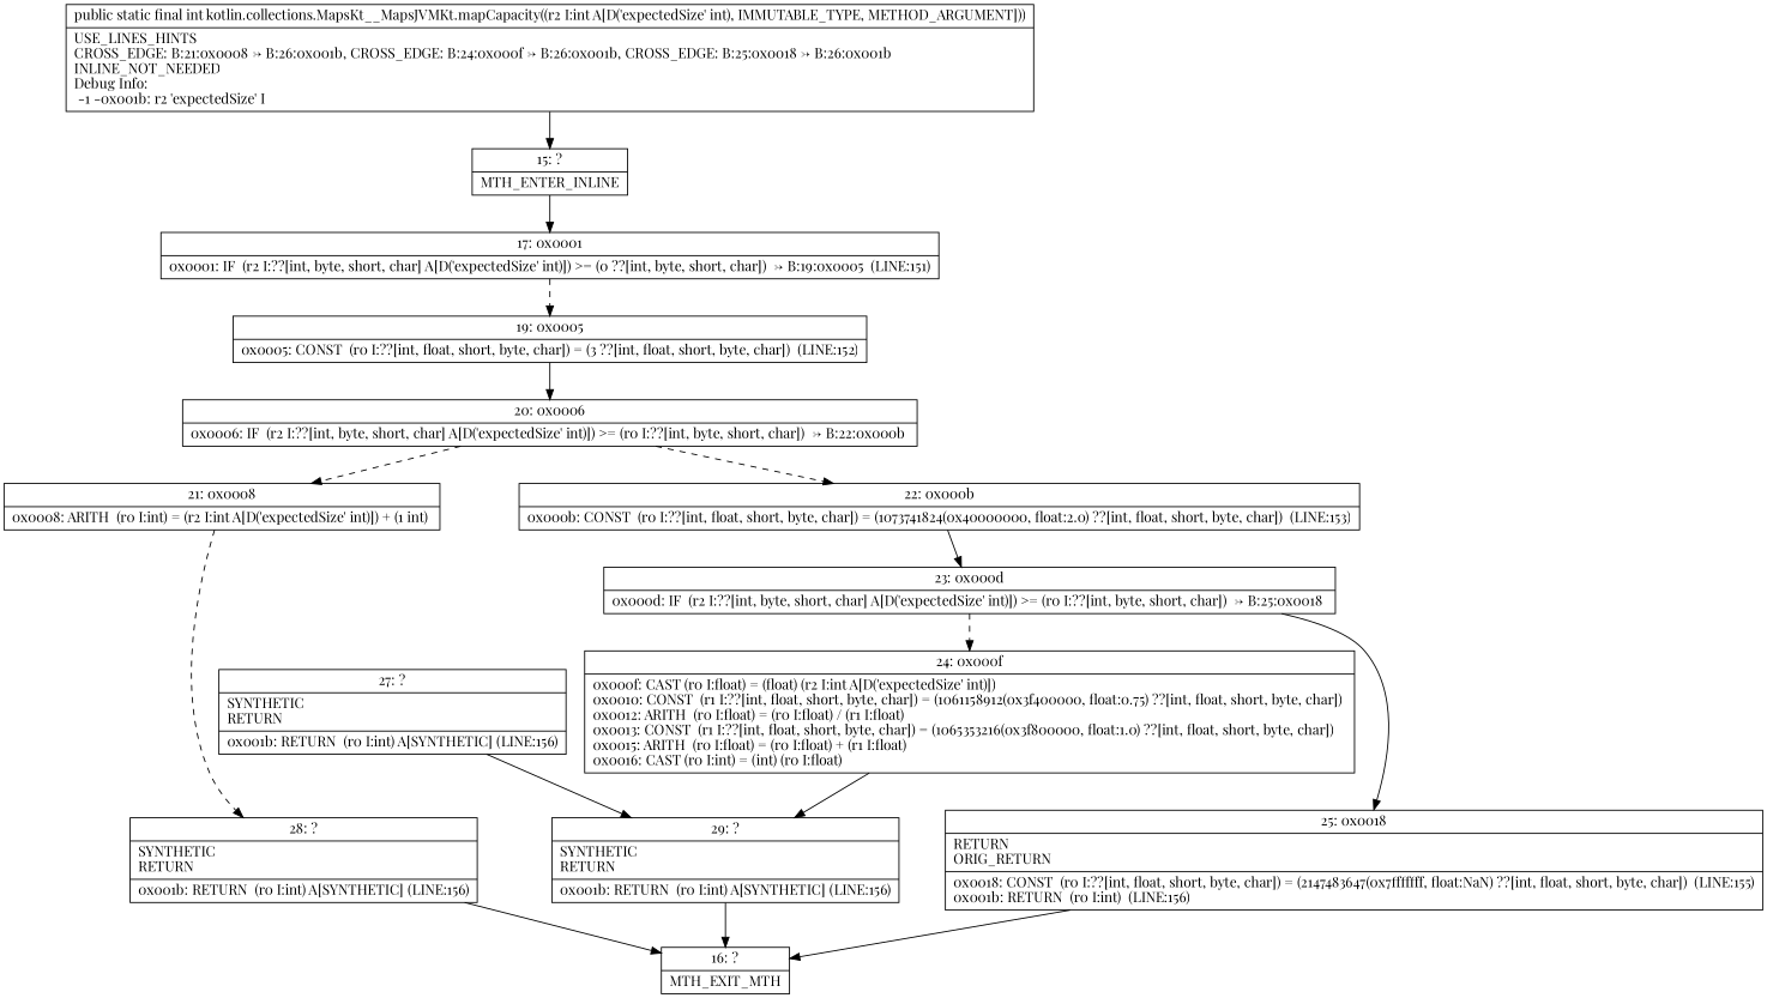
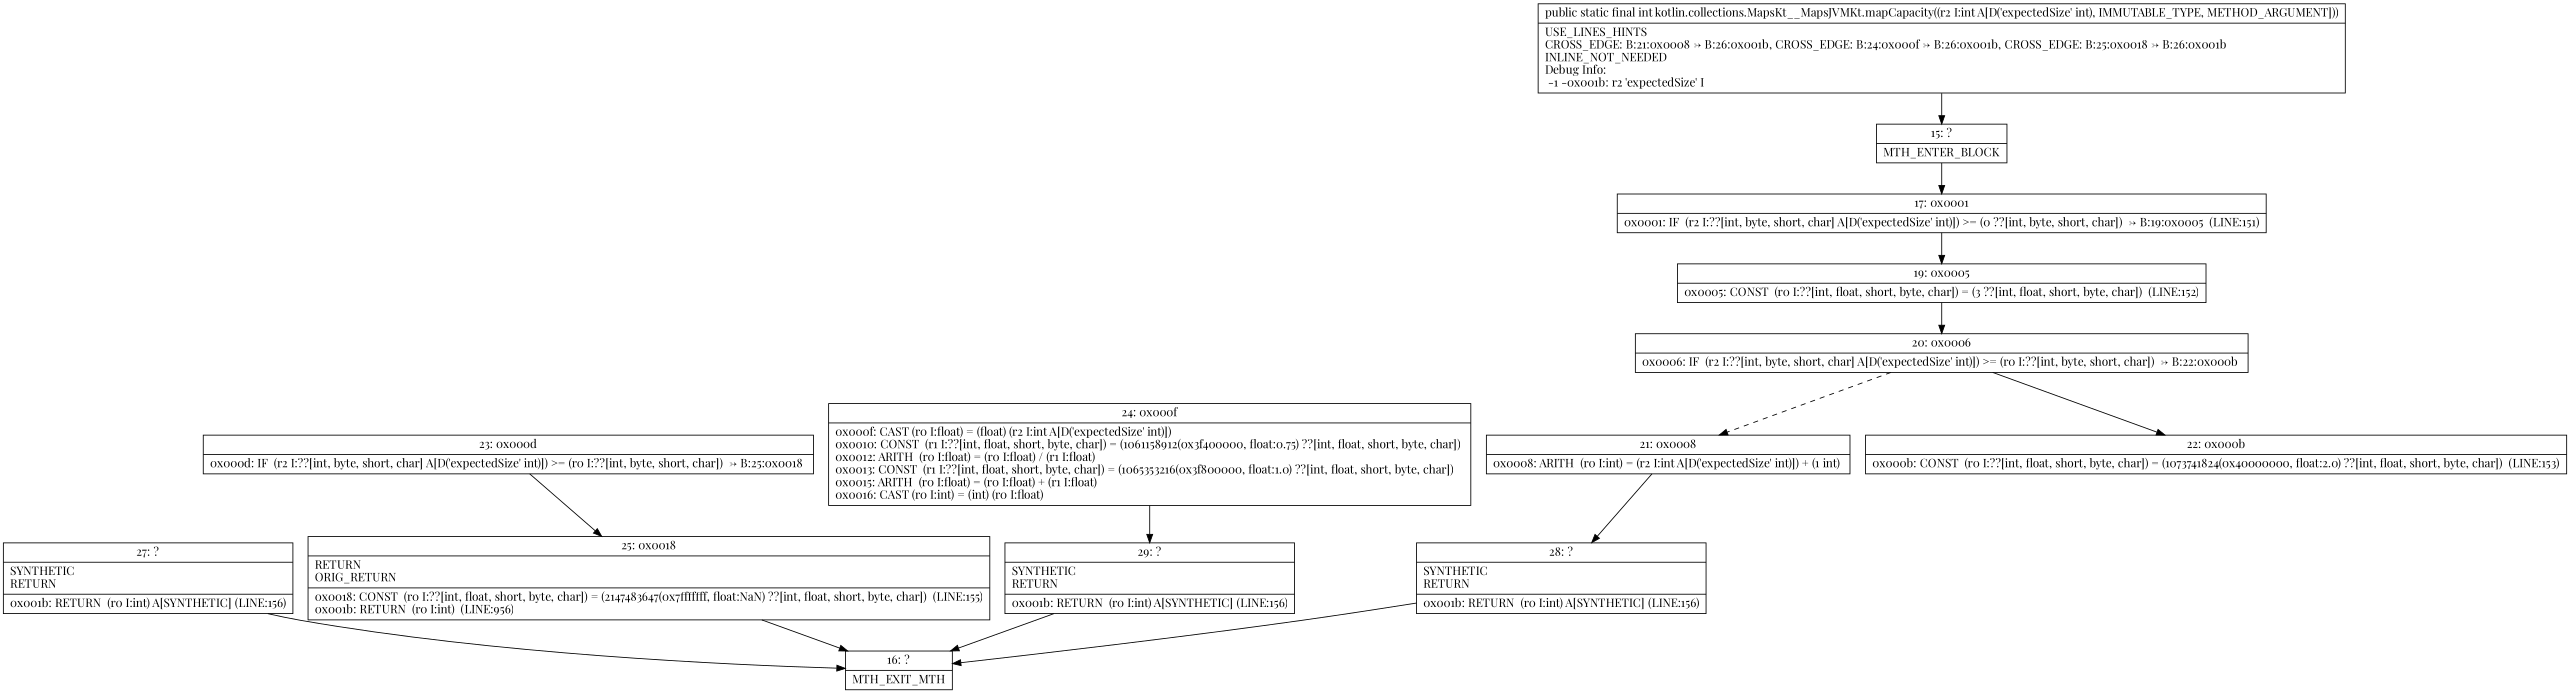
  digraph {
    fontname="Playfair Display"
    node [fontname="Playfair Display" shape=record]
    edge [fontname="Playfair Display"]
-   n1 [label="{15\:\ ?|MTH_ENTER_INLINE\l}"]
+   n1 [label="{15\:\ ?|MTH_ENTER_BLOCK\l}"]
    n2 [label="{17\:\ 0x0001|0x0001: IF  (r2 I:??[int, byte, short, char] A[D('expectedSize' int)]) \>= (0 ??[int, byte, short, char])  \-\> B:19:0x0005  (LINE:151)\l}"]
    n3 [label="{19\:\ 0x0005|0x0005: CONST  (r0 I:??[int, float, short, byte, char]) = (3 ??[int, float, short, byte, char])  (LINE:152)\l}"]
    n4 [label="{20\:\ 0x0006|0x0006: IF  (r2 I:??[int, byte, short, char] A[D('expectedSize' int)]) \>= (r0 I:??[int, byte, short, char])  \-\> B:22:0x000b \l}"]
    n5 [label="{27\:\ ?|SYNTHETIC\lRETURN\l|0x001b: RETURN  (r0 I:int) A[SYNTHETIC] (LINE:156)\l}"]
    n6 [label="{16\:\ ?|MTH_EXIT_MTH\l}"]
    n7 [label="{21\:\ 0x0008|0x0008: ARITH  (r0 I:int) = (r2 I:int A[D('expectedSize' int)]) + (1 int) \l}"]
    n8 [label="{22\:\ 0x000b|0x000b: CONST  (r0 I:??[int, float, short, byte, char]) = (1073741824(0x40000000, float:2.0) ??[int, float, short, byte, char])  (LINE:153)\l}"]
    n9 [label="{28\:\ ?|SYNTHETIC\lRETURN\l|0x001b: RETURN  (r0 I:int) A[SYNTHETIC] (LINE:156)\l}"]
    n10 [label="{23\:\ 0x000d|0x000d: IF  (r2 I:??[int, byte, short, char] A[D('expectedSize' int)]) \>= (r0 I:??[int, byte, short, char])  \-\> B:25:0x0018 \l}"]
    n11 [label="{24\:\ 0x000f|0x000f: CAST (r0 I:float) = (float) (r2 I:int A[D('expectedSize' int)]) \l0x0010: CONST  (r1 I:??[int, float, short, byte, char]) = (1061158912(0x3f400000, float:0.75) ??[int, float, short, byte, char]) \l0x0012: ARITH  (r0 I:float) = (r0 I:float) \/ (r1 I:float) \l0x0013: CONST  (r1 I:??[int, float, short, byte, char]) = (1065353216(0x3f800000, float:1.0) ??[int, float, short, byte, char]) \l0x0015: ARITH  (r0 I:float) = (r0 I:float) + (r1 I:float) \l0x0016: CAST (r0 I:int) = (int) (r0 I:float) \l}"]
-   n12 [label="{25\:\ 0x0018|RETURN\lORIG_RETURN\l|0x0018: CONST  (r0 I:??[int, float, short, byte, char]) = (2147483647(0x7fffffff, float:NaN) ??[int, float, short, byte, char])  (LINE:155)\l0x001b: RETURN  (r0 I:int)  (LINE:156)\l}"]
+   n12 [label="{25\:\ 0x0018|RETURN\lORIG_RETURN\l|0x0018: CONST  (r0 I:??[int, float, short, byte, char]) = (2147483647(0x7fffffff, float:NaN) ??[int, float, short, byte, char])  (LINE:155)\l0x001b: RETURN  (r0 I:int)  (LINE:956)\l}"]
    n13 [label="{29\:\ ?|SYNTHETIC\lRETURN\l|0x001b: RETURN  (r0 I:int) A[SYNTHETIC] (LINE:156)\l}"]
    n14 [label="{public static final int kotlin.collections.MapsKt__MapsJVMKt.mapCapacity((r2 I:int A[D('expectedSize' int), IMMUTABLE_TYPE, METHOD_ARGUMENT]))  | USE_LINES_HINTS\lCROSS_EDGE: B:21:0x0008 \-\> B:26:0x001b, CROSS_EDGE: B:24:0x000f \-\> B:26:0x001b, CROSS_EDGE: B:25:0x0018 \-\> B:26:0x001b\lINLINE_NOT_NEEDED\lDebug Info:\l  \-1 \-0x001b: r2 'expectedSize' I\l}"]
    n1 -> n2
-   n2 -> n3 [style=dashed]
+   n2 -> n3
    n3 -> n4
    n4 -> n7 [style=dashed]
-   n4 -> n8 [style=dashed]
-   n5 -> n13
-   n7 -> n9 [style=dashed]
-   n8 -> n10
+   n4 -> n8
+   n5 -> n6
+   n7 -> n9
    n9 -> n6
-   n10 -> n11 [style=dashed]
    n10 -> n12
    n11 -> n13
    n12 -> n6
    n13 -> n6
    n14 -> n1
  }
